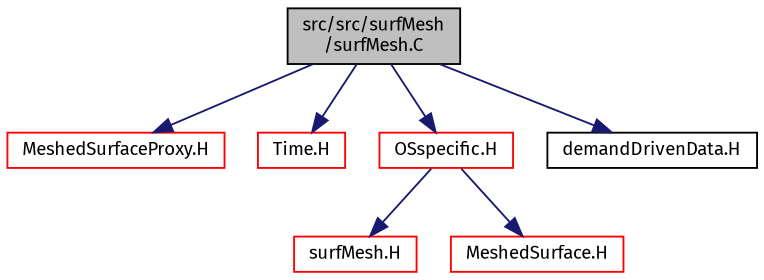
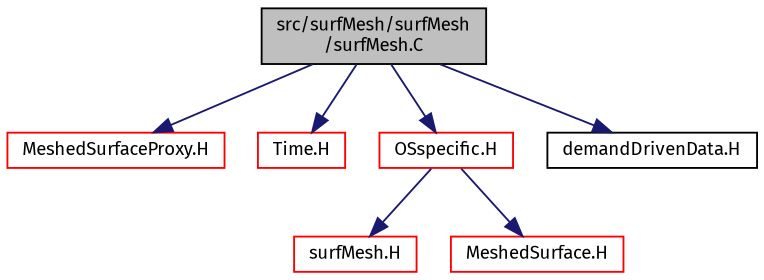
  digraph {
    fontname="Fira Sans"
    node [color=red fontname="Fira Sans" fontsize=10 shape=record]
    edge [color=midnightblue fontname="Fira Sans" fontsize=10 labelfontname=Helvetica labelfontsize=10 style=solid]
-   n1 [color=black fillcolor=grey75 fontcolor=black height=0.2 label="src/src/surfMesh\l/surfMesh.C" style=filled width=0.4]
+   n1 [color=black fillcolor=grey75 fontcolor=black height=0.2 label="src/surfMesh/surfMesh\l/surfMesh.C" style=filled width=0.4]
    n2 [height=0.2 label="MeshedSurfaceProxy.H" width=0.4]
    n3 [height=0.2 label="Time.H" width=0.4]
    n4 [height=0.2 label="OSspecific.H" width=0.4]
    n5 [color=black height=0.2 label="demandDrivenData.H" width=0.4]
    n6 [height=0.2 label="surfMesh.H" width=0.4]
    n7 [height=0.2 label="MeshedSurface.H" width=0.4]
    n1 -> n2
    n1 -> n3
    n1 -> n4
    n1 -> n5
    n4 -> n6
    n4 -> n7
  }
